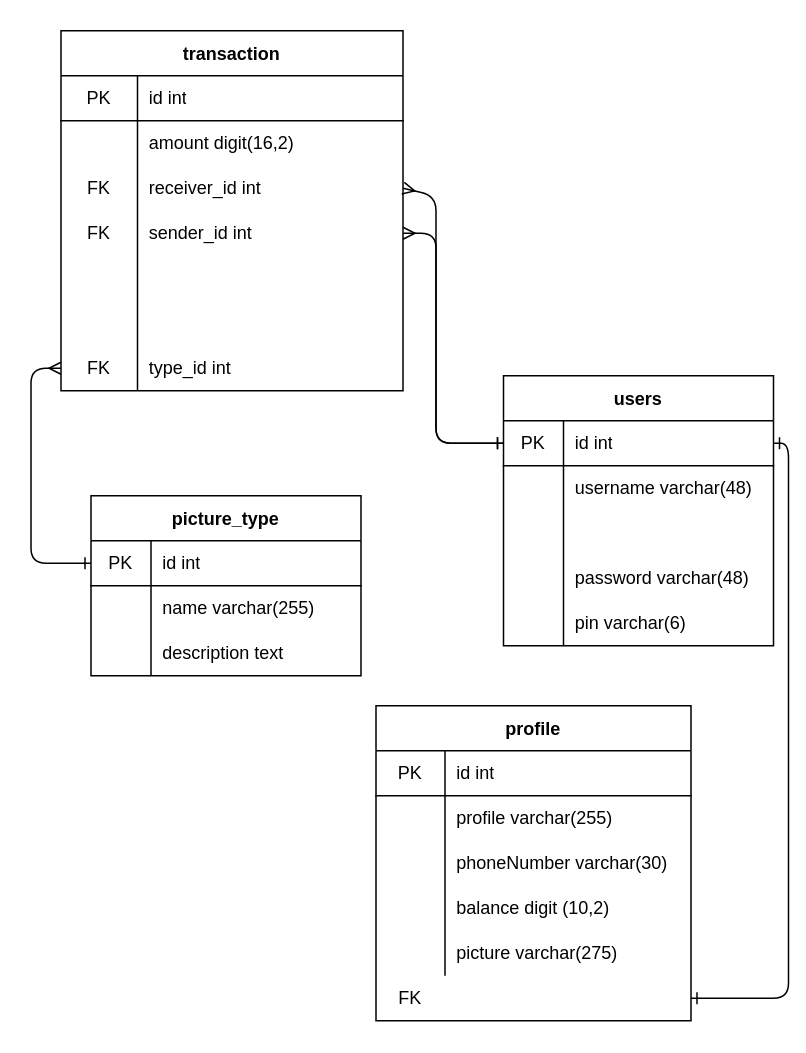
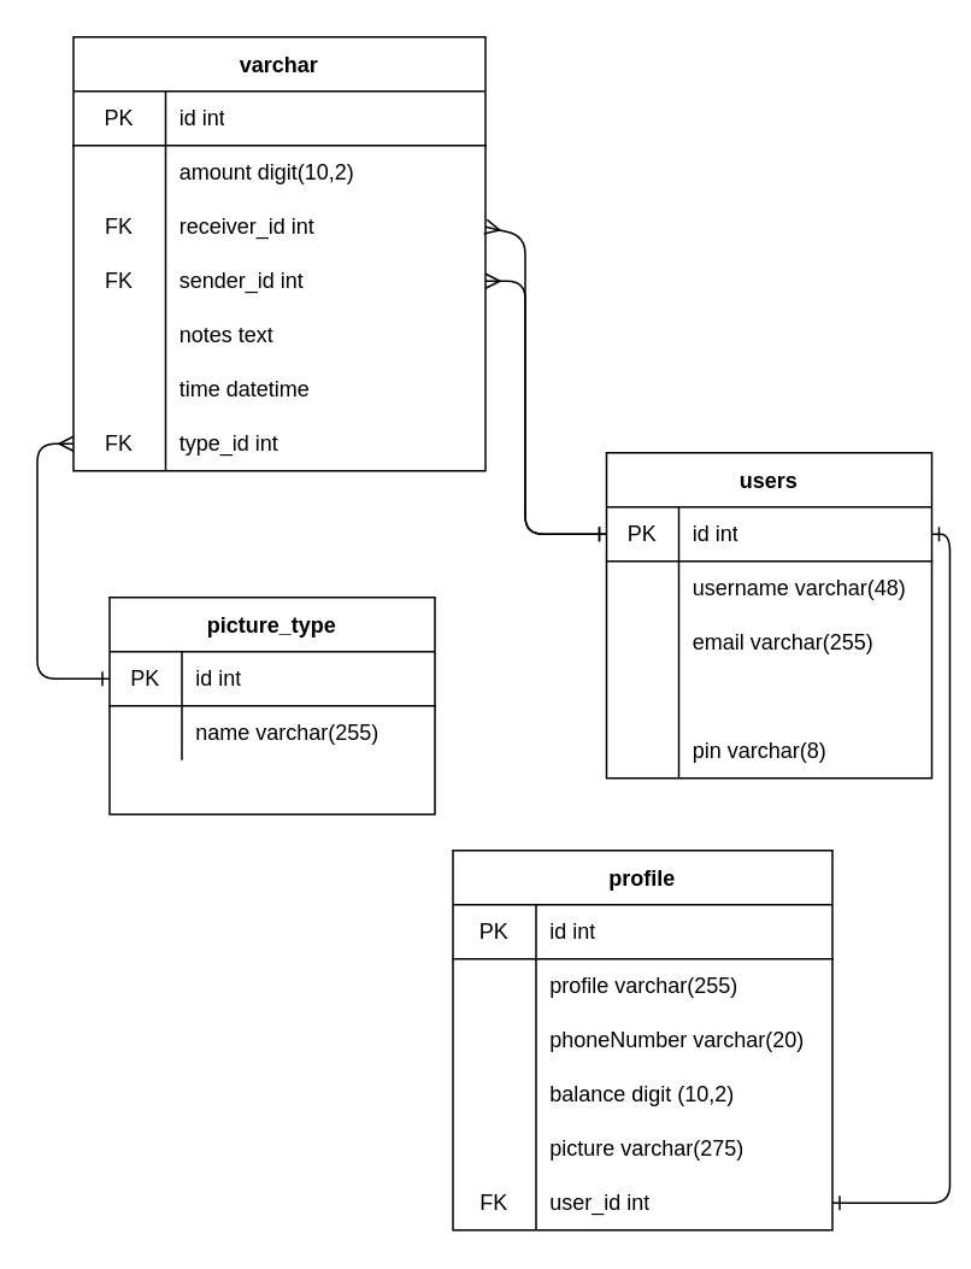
  <mxCell id="0" />
  <mxCell id="1" parent="0" />
  <mxCell id="2" value="users" style="shape=table;startSize=30;container=1;collapsible=0;childLayout=tableLayout;fixedRows=1;rowLines=0;fontStyle=1;align=center;pointerEvents=1;" parent="1" vertex="1"><mxGeometry x="335" y="250" width="180" height="180" as="geometry" /></mxCell>
  <mxCell id="3" value="" style="shape=partialRectangle;html=1;whiteSpace=wrap;collapsible=0;dropTarget=0;pointerEvents=1;fillColor=none;top=0;left=0;bottom=1;right=0;points=[[0,0.5],[1,0.5]];portConstraint=eastwest;" parent="2" vertex="1"><mxGeometry y="30" width="180" height="30" as="geometry" /></mxCell>
  <mxCell id="4" value="PK" style="shape=partialRectangle;html=1;whiteSpace=wrap;connectable=0;fillColor=none;top=0;left=0;bottom=0;right=0;overflow=hidden;pointerEvents=1;" parent="3" vertex="1"><mxGeometry width="40" height="30" as="geometry"><mxRectangle width="40" height="30" as="alternateBounds" /></mxGeometry></mxCell>
  <mxCell id="5" value="id int" style="shape=partialRectangle;html=1;whiteSpace=wrap;connectable=0;fillColor=none;top=0;left=0;bottom=0;right=0;align=left;spacingLeft=6;overflow=hidden;pointerEvents=1;" parent="3" vertex="1"><mxGeometry x="40" width="140" height="30" as="geometry"><mxRectangle width="140" height="30" as="alternateBounds" /></mxGeometry></mxCell>
  <mxCell id="6" value="" style="shape=partialRectangle;html=1;whiteSpace=wrap;collapsible=0;dropTarget=0;pointerEvents=1;fillColor=none;top=0;left=0;bottom=0;right=0;points=[[0,0.5],[1,0.5]];portConstraint=eastwest;" parent="2" vertex="1"><mxGeometry y="60" width="180" height="30" as="geometry" /></mxCell>
  <mxCell id="7" value="" style="shape=partialRectangle;html=1;whiteSpace=wrap;connectable=0;fillColor=none;top=0;left=0;bottom=0;right=0;overflow=hidden;pointerEvents=1;" parent="6" vertex="1"><mxGeometry width="40" height="30" as="geometry"><mxRectangle width="40" height="30" as="alternateBounds" /></mxGeometry></mxCell>
  <mxCell id="8" value="username varchar(48)" style="shape=partialRectangle;html=1;whiteSpace=wrap;connectable=0;fillColor=none;top=0;left=0;bottom=0;right=0;align=left;spacingLeft=6;overflow=hidden;pointerEvents=1;" parent="6" vertex="1"><mxGeometry x="40" width="140" height="30" as="geometry"><mxRectangle width="140" height="30" as="alternateBounds" /></mxGeometry></mxCell>
  <mxCell id="9" value="" style="shape=partialRectangle;html=1;whiteSpace=wrap;collapsible=0;dropTarget=0;pointerEvents=1;fillColor=none;top=0;left=0;bottom=0;right=0;points=[[0,0.5],[1,0.5]];portConstraint=eastwest;" parent="2" vertex="1"><mxGeometry y="90" width="180" height="30" as="geometry" /></mxCell>
  <mxCell id="10" value="" style="shape=partialRectangle;html=1;whiteSpace=wrap;connectable=0;fillColor=none;top=0;left=0;bottom=0;right=0;overflow=hidden;pointerEvents=1;" parent="9" vertex="1"><mxGeometry width="40" height="30" as="geometry"><mxRectangle width="40" height="30" as="alternateBounds" /></mxGeometry></mxCell>
+ <mxCell id="11" value="email varchar(255)" style="shape=partialRectangle;html=1;whiteSpace=wrap;connectable=0;fillColor=none;top=0;left=0;bottom=0;right=0;align=left;spacingLeft=6;overflow=hidden;pointerEvents=1;" parent="9" vertex="1"><mxGeometry x="40" width="140" height="30" as="geometry"><mxRectangle width="140" height="30" as="alternateBounds" /></mxGeometry></mxCell>
  <mxCell id="12" value="" style="shape=partialRectangle;html=1;whiteSpace=wrap;collapsible=0;dropTarget=0;pointerEvents=1;fillColor=none;top=0;left=0;bottom=0;right=0;points=[[0,0.5],[1,0.5]];portConstraint=eastwest;" parent="2" vertex="1"><mxGeometry y="120" width="180" height="30" as="geometry" /></mxCell>
  <mxCell id="13" value="" style="shape=partialRectangle;html=1;whiteSpace=wrap;connectable=0;fillColor=none;top=0;left=0;bottom=0;right=0;overflow=hidden;pointerEvents=1;" parent="12" vertex="1"><mxGeometry width="40" height="30" as="geometry"><mxRectangle width="40" height="30" as="alternateBounds" /></mxGeometry></mxCell>
- <mxCell id="14" value="password varchar(48)" style="shape=partialRectangle;html=1;whiteSpace=wrap;connectable=0;fillColor=none;top=0;left=0;bottom=0;right=0;align=left;spacingLeft=6;overflow=hidden;pointerEvents=1;" parent="12" vertex="1"><mxGeometry x="40" width="140" height="30" as="geometry"><mxRectangle width="140" height="30" as="alternateBounds" /></mxGeometry></mxCell>
  <mxCell id="15" value="" style="shape=partialRectangle;html=1;whiteSpace=wrap;collapsible=0;dropTarget=0;pointerEvents=1;fillColor=none;top=0;left=0;bottom=0;right=0;points=[[0,0.5],[1,0.5]];portConstraint=eastwest;" parent="2" vertex="1"><mxGeometry y="150" width="180" height="30" as="geometry" /></mxCell>
  <mxCell id="16" value="" style="shape=partialRectangle;html=1;whiteSpace=wrap;connectable=0;fillColor=none;top=0;left=0;bottom=0;right=0;overflow=hidden;pointerEvents=1;" parent="15" vertex="1"><mxGeometry width="40" height="30" as="geometry"><mxRectangle width="40" height="30" as="alternateBounds" /></mxGeometry></mxCell>
- <mxCell id="17" value="pin varchar(6)" style="shape=partialRectangle;html=1;whiteSpace=wrap;connectable=0;fillColor=none;top=0;left=0;bottom=0;right=0;align=left;spacingLeft=6;overflow=hidden;pointerEvents=1;" parent="15" vertex="1"><mxGeometry x="40" width="140" height="30" as="geometry"><mxRectangle width="140" height="30" as="alternateBounds" /></mxGeometry></mxCell>
+ <mxCell id="17" value="pin varchar(8)" style="shape=partialRectangle;html=1;whiteSpace=wrap;connectable=0;fillColor=none;top=0;left=0;bottom=0;right=0;align=left;spacingLeft=6;overflow=hidden;pointerEvents=1;" parent="15" vertex="1"><mxGeometry x="40" width="140" height="30" as="geometry"><mxRectangle width="140" height="30" as="alternateBounds" /></mxGeometry></mxCell>
  <mxCell id="18" value="profile" style="shape=table;startSize=30;container=1;collapsible=0;childLayout=tableLayout;fixedRows=1;rowLines=0;fontStyle=1;align=center;pointerEvents=1;" parent="1" vertex="1"><mxGeometry x="250" y="470" width="210" height="210" as="geometry" /></mxCell>
  <mxCell id="19" value="" style="shape=partialRectangle;html=1;whiteSpace=wrap;collapsible=0;dropTarget=0;pointerEvents=1;fillColor=none;top=0;left=0;bottom=1;right=0;points=[[0,0.5],[1,0.5]];portConstraint=eastwest;" parent="18" vertex="1"><mxGeometry y="30" width="210" height="30" as="geometry" /></mxCell>
  <mxCell id="20" value="PK" style="shape=partialRectangle;html=1;whiteSpace=wrap;connectable=0;fillColor=none;top=0;left=0;bottom=0;right=0;overflow=hidden;pointerEvents=1;" parent="19" vertex="1"><mxGeometry width="46" height="30" as="geometry"><mxRectangle width="46" height="30" as="alternateBounds" /></mxGeometry></mxCell>
  <mxCell id="21" value="id int" style="shape=partialRectangle;html=1;whiteSpace=wrap;connectable=0;fillColor=none;top=0;left=0;bottom=0;right=0;align=left;spacingLeft=6;overflow=hidden;pointerEvents=1;" parent="19" vertex="1"><mxGeometry x="46" width="164" height="30" as="geometry"><mxRectangle width="164" height="30" as="alternateBounds" /></mxGeometry></mxCell>
  <mxCell id="22" value="" style="shape=partialRectangle;html=1;whiteSpace=wrap;collapsible=0;dropTarget=0;pointerEvents=1;fillColor=none;top=0;left=0;bottom=0;right=0;points=[[0,0.5],[1,0.5]];portConstraint=eastwest;" parent="18" vertex="1"><mxGeometry y="60" width="210" height="30" as="geometry" /></mxCell>
  <mxCell id="23" value="" style="shape=partialRectangle;html=1;whiteSpace=wrap;connectable=0;fillColor=none;top=0;left=0;bottom=0;right=0;overflow=hidden;pointerEvents=1;" parent="22" vertex="1"><mxGeometry width="46" height="30" as="geometry"><mxRectangle width="46" height="30" as="alternateBounds" /></mxGeometry></mxCell>
  <mxCell id="24" value="profile varchar(255)" style="shape=partialRectangle;html=1;whiteSpace=wrap;connectable=0;fillColor=none;top=0;left=0;bottom=0;right=0;align=left;spacingLeft=6;overflow=hidden;pointerEvents=1;" parent="22" vertex="1"><mxGeometry x="46" width="164" height="30" as="geometry"><mxRectangle width="164" height="30" as="alternateBounds" /></mxGeometry></mxCell>
  <mxCell id="25" value="" style="shape=partialRectangle;html=1;whiteSpace=wrap;collapsible=0;dropTarget=0;pointerEvents=1;fillColor=none;top=0;left=0;bottom=0;right=0;points=[[0,0.5],[1,0.5]];portConstraint=eastwest;" parent="18" vertex="1"><mxGeometry y="90" width="210" height="30" as="geometry" /></mxCell>
  <mxCell id="26" value="" style="shape=partialRectangle;html=1;whiteSpace=wrap;connectable=0;fillColor=none;top=0;left=0;bottom=0;right=0;overflow=hidden;pointerEvents=1;" parent="25" vertex="1"><mxGeometry width="46" height="30" as="geometry"><mxRectangle width="46" height="30" as="alternateBounds" /></mxGeometry></mxCell>
- <mxCell id="27" value="phoneNumber varchar(30)" style="shape=partialRectangle;html=1;whiteSpace=wrap;connectable=0;fillColor=none;top=0;left=0;bottom=0;right=0;align=left;spacingLeft=6;overflow=hidden;pointerEvents=1;" parent="25" vertex="1"><mxGeometry x="46" width="164" height="30" as="geometry"><mxRectangle width="164" height="30" as="alternateBounds" /></mxGeometry></mxCell>
+ <mxCell id="27" value="phoneNumber varchar(20)" style="shape=partialRectangle;html=1;whiteSpace=wrap;connectable=0;fillColor=none;top=0;left=0;bottom=0;right=0;align=left;spacingLeft=6;overflow=hidden;pointerEvents=1;" parent="25" vertex="1"><mxGeometry x="46" width="164" height="30" as="geometry"><mxRectangle width="164" height="30" as="alternateBounds" /></mxGeometry></mxCell>
  <mxCell id="28" value="" style="shape=partialRectangle;html=1;whiteSpace=wrap;collapsible=0;dropTarget=0;pointerEvents=1;fillColor=none;top=0;left=0;bottom=0;right=0;points=[[0,0.5],[1,0.5]];portConstraint=eastwest;" parent="18" vertex="1"><mxGeometry y="120" width="210" height="30" as="geometry" /></mxCell>
  <mxCell id="29" value="" style="shape=partialRectangle;html=1;whiteSpace=wrap;connectable=0;fillColor=none;top=0;left=0;bottom=0;right=0;overflow=hidden;pointerEvents=1;" parent="28" vertex="1"><mxGeometry width="46" height="30" as="geometry"><mxRectangle width="46" height="30" as="alternateBounds" /></mxGeometry></mxCell>
  <mxCell id="30" value="balance digit (10,2)" style="shape=partialRectangle;html=1;whiteSpace=wrap;connectable=0;fillColor=none;top=0;left=0;bottom=0;right=0;align=left;spacingLeft=6;overflow=hidden;pointerEvents=1;" parent="28" vertex="1"><mxGeometry x="46" width="164" height="30" as="geometry"><mxRectangle width="164" height="30" as="alternateBounds" /></mxGeometry></mxCell>
  <mxCell id="31" value="" style="shape=partialRectangle;html=1;whiteSpace=wrap;collapsible=0;dropTarget=0;pointerEvents=1;fillColor=none;top=0;left=0;bottom=0;right=0;points=[[0,0.5],[1,0.5]];portConstraint=eastwest;" parent="18" vertex="1"><mxGeometry y="150" width="210" height="30" as="geometry" /></mxCell>
  <mxCell id="32" value="" style="shape=partialRectangle;html=1;whiteSpace=wrap;connectable=0;fillColor=none;top=0;left=0;bottom=0;right=0;overflow=hidden;pointerEvents=1;" parent="31" vertex="1"><mxGeometry width="46" height="30" as="geometry"><mxRectangle width="46" height="30" as="alternateBounds" /></mxGeometry></mxCell>
  <mxCell id="33" value="picture varchar(275)" style="shape=partialRectangle;html=1;whiteSpace=wrap;connectable=0;fillColor=none;top=0;left=0;bottom=0;right=0;align=left;spacingLeft=6;overflow=hidden;pointerEvents=1;" parent="31" vertex="1"><mxGeometry x="46" width="164" height="30" as="geometry"><mxRectangle width="164" height="30" as="alternateBounds" /></mxGeometry></mxCell>
  <mxCell id="34" value="" style="shape=partialRectangle;html=1;whiteSpace=wrap;collapsible=0;dropTarget=0;pointerEvents=1;fillColor=none;top=0;left=0;bottom=0;right=0;points=[[0,0.5],[1,0.5]];portConstraint=eastwest;" parent="18" vertex="1"><mxGeometry y="180" width="210" height="30" as="geometry" /></mxCell>
  <mxCell id="35" value="FK" style="shape=partialRectangle;html=1;whiteSpace=wrap;connectable=0;fillColor=none;top=0;left=0;bottom=0;right=0;overflow=hidden;pointerEvents=1;" parent="34" vertex="1"><mxGeometry width="46" height="30" as="geometry"><mxRectangle width="46" height="30" as="alternateBounds" /></mxGeometry></mxCell>
- <mxCell id="37" value="transaction" style="shape=table;startSize=30;container=1;collapsible=0;childLayout=tableLayout;fixedRows=1;rowLines=0;fontStyle=1;align=center;pointerEvents=1;" parent="1" vertex="1"><mxGeometry x="40" y="20" width="228" height="240" as="geometry" /></mxCell>
+ <mxCell id="36" value="user_id int" style="shape=partialRectangle;html=1;whiteSpace=wrap;connectable=0;fillColor=none;top=0;left=0;bottom=0;right=0;align=left;spacingLeft=6;overflow=hidden;pointerEvents=1;" parent="34" vertex="1"><mxGeometry x="46" width="164" height="30" as="geometry"><mxRectangle width="164" height="30" as="alternateBounds" /></mxGeometry></mxCell>
+ <mxCell id="37" value="varchar" style="shape=table;startSize=30;container=1;collapsible=0;childLayout=tableLayout;fixedRows=1;rowLines=0;fontStyle=1;align=center;pointerEvents=1;" parent="1" vertex="1"><mxGeometry x="40" y="20" width="228" height="240" as="geometry" /></mxCell>
  <mxCell id="38" value="" style="shape=partialRectangle;html=1;whiteSpace=wrap;collapsible=0;dropTarget=0;pointerEvents=1;fillColor=none;top=0;left=0;bottom=1;right=0;points=[[0,0.5],[1,0.5]];portConstraint=eastwest;" parent="37" vertex="1"><mxGeometry y="30" width="228" height="30" as="geometry" /></mxCell>
  <mxCell id="39" value="PK" style="shape=partialRectangle;html=1;whiteSpace=wrap;connectable=0;fillColor=none;top=0;left=0;bottom=0;right=0;overflow=hidden;pointerEvents=1;" parent="38" vertex="1"><mxGeometry width="51" height="30" as="geometry"><mxRectangle width="51" height="30" as="alternateBounds" /></mxGeometry></mxCell>
  <mxCell id="40" value="id int" style="shape=partialRectangle;html=1;whiteSpace=wrap;connectable=0;fillColor=none;top=0;left=0;bottom=0;right=0;align=left;spacingLeft=6;overflow=hidden;pointerEvents=1;" parent="38" vertex="1"><mxGeometry x="51" width="177" height="30" as="geometry"><mxRectangle width="177" height="30" as="alternateBounds" /></mxGeometry></mxCell>
  <mxCell id="41" value="" style="shape=partialRectangle;html=1;whiteSpace=wrap;collapsible=0;dropTarget=0;pointerEvents=1;fillColor=none;top=0;left=0;bottom=0;right=0;points=[[0,0.5],[1,0.5]];portConstraint=eastwest;" parent="37" vertex="1"><mxGeometry y="60" width="228" height="30" as="geometry" /></mxCell>
  <mxCell id="42" value="" style="shape=partialRectangle;html=1;whiteSpace=wrap;connectable=0;fillColor=none;top=0;left=0;bottom=0;right=0;overflow=hidden;pointerEvents=1;" parent="41" vertex="1"><mxGeometry width="51" height="30" as="geometry"><mxRectangle width="51" height="30" as="alternateBounds" /></mxGeometry></mxCell>
- <mxCell id="43" value="amount digit(16,2)" style="shape=partialRectangle;html=1;whiteSpace=wrap;connectable=0;fillColor=none;top=0;left=0;bottom=0;right=0;align=left;spacingLeft=6;overflow=hidden;pointerEvents=1;" parent="41" vertex="1"><mxGeometry x="51" width="177" height="30" as="geometry"><mxRectangle width="177" height="30" as="alternateBounds" /></mxGeometry></mxCell>
+ <mxCell id="43" value="amount digit(10,2)" style="shape=partialRectangle;html=1;whiteSpace=wrap;connectable=0;fillColor=none;top=0;left=0;bottom=0;right=0;align=left;spacingLeft=6;overflow=hidden;pointerEvents=1;" parent="41" vertex="1"><mxGeometry x="51" width="177" height="30" as="geometry"><mxRectangle width="177" height="30" as="alternateBounds" /></mxGeometry></mxCell>
  <mxCell id="44" value="" style="shape=partialRectangle;html=1;whiteSpace=wrap;collapsible=0;dropTarget=0;pointerEvents=1;fillColor=none;top=0;left=0;bottom=0;right=0;points=[[0,0.5],[1,0.5]];portConstraint=eastwest;" parent="37" vertex="1"><mxGeometry y="90" width="228" height="30" as="geometry" /></mxCell>
  <mxCell id="45" value="FK" style="shape=partialRectangle;html=1;whiteSpace=wrap;connectable=0;fillColor=none;top=0;left=0;bottom=0;right=0;overflow=hidden;pointerEvents=1;" parent="44" vertex="1"><mxGeometry width="51" height="30" as="geometry"><mxRectangle width="51" height="30" as="alternateBounds" /></mxGeometry></mxCell>
  <mxCell id="46" value="receiver_id int" style="shape=partialRectangle;html=1;whiteSpace=wrap;connectable=0;fillColor=none;top=0;left=0;bottom=0;right=0;align=left;spacingLeft=6;overflow=hidden;pointerEvents=1;" parent="44" vertex="1"><mxGeometry x="51" width="177" height="30" as="geometry"><mxRectangle width="177" height="30" as="alternateBounds" /></mxGeometry></mxCell>
  <mxCell id="47" value="" style="shape=partialRectangle;html=1;whiteSpace=wrap;collapsible=0;dropTarget=0;pointerEvents=1;fillColor=none;top=0;left=0;bottom=0;right=0;points=[[0,0.5],[1,0.5]];portConstraint=eastwest;" parent="37" vertex="1"><mxGeometry y="120" width="228" height="30" as="geometry" /></mxCell>
  <mxCell id="48" value="FK" style="shape=partialRectangle;html=1;whiteSpace=wrap;connectable=0;fillColor=none;top=0;left=0;bottom=0;right=0;overflow=hidden;pointerEvents=1;" parent="47" vertex="1"><mxGeometry width="51" height="30" as="geometry"><mxRectangle width="51" height="30" as="alternateBounds" /></mxGeometry></mxCell>
  <mxCell id="49" value="sender_id int" style="shape=partialRectangle;html=1;whiteSpace=wrap;connectable=0;fillColor=none;top=0;left=0;bottom=0;right=0;align=left;spacingLeft=6;overflow=hidden;pointerEvents=1;" parent="47" vertex="1"><mxGeometry x="51" width="177" height="30" as="geometry"><mxRectangle width="177" height="30" as="alternateBounds" /></mxGeometry></mxCell>
  <mxCell id="50" value="" style="shape=partialRectangle;html=1;whiteSpace=wrap;collapsible=0;dropTarget=0;pointerEvents=1;fillColor=none;top=0;left=0;bottom=0;right=0;points=[[0,0.5],[1,0.5]];portConstraint=eastwest;" parent="37" vertex="1"><mxGeometry y="150" width="228" height="30" as="geometry" /></mxCell>
  <mxCell id="51" value="" style="shape=partialRectangle;html=1;whiteSpace=wrap;connectable=0;fillColor=none;top=0;left=0;bottom=0;right=0;overflow=hidden;pointerEvents=1;" parent="50" vertex="1"><mxGeometry width="51" height="30" as="geometry"><mxRectangle width="51" height="30" as="alternateBounds" /></mxGeometry></mxCell>
+ <mxCell id="52" value="notes text" style="shape=partialRectangle;html=1;whiteSpace=wrap;connectable=0;fillColor=none;top=0;left=0;bottom=0;right=0;align=left;spacingLeft=6;overflow=hidden;pointerEvents=1;" parent="50" vertex="1"><mxGeometry x="51" width="177" height="30" as="geometry"><mxRectangle width="177" height="30" as="alternateBounds" /></mxGeometry></mxCell>
  <mxCell id="53" value="" style="shape=partialRectangle;html=1;whiteSpace=wrap;collapsible=0;dropTarget=0;pointerEvents=1;fillColor=none;top=0;left=0;bottom=0;right=0;points=[[0,0.5],[1,0.5]];portConstraint=eastwest;" parent="37" vertex="1"><mxGeometry y="180" width="228" height="30" as="geometry" /></mxCell>
  <mxCell id="54" value="" style="shape=partialRectangle;html=1;whiteSpace=wrap;connectable=0;fillColor=none;top=0;left=0;bottom=0;right=0;overflow=hidden;pointerEvents=1;" parent="53" vertex="1"><mxGeometry width="51" height="30" as="geometry"><mxRectangle width="51" height="30" as="alternateBounds" /></mxGeometry></mxCell>
+ <mxCell id="55" value="time datetime" style="shape=partialRectangle;html=1;whiteSpace=wrap;connectable=0;fillColor=none;top=0;left=0;bottom=0;right=0;align=left;spacingLeft=6;overflow=hidden;pointerEvents=1;" parent="53" vertex="1"><mxGeometry x="51" width="177" height="30" as="geometry"><mxRectangle width="177" height="30" as="alternateBounds" /></mxGeometry></mxCell>
  <mxCell id="56" value="" style="shape=partialRectangle;html=1;whiteSpace=wrap;collapsible=0;dropTarget=0;pointerEvents=1;fillColor=none;top=0;left=0;bottom=0;right=0;points=[[0,0.5],[1,0.5]];portConstraint=eastwest;" parent="37" vertex="1"><mxGeometry y="210" width="228" height="30" as="geometry" /></mxCell>
  <mxCell id="57" value="FK" style="shape=partialRectangle;html=1;whiteSpace=wrap;connectable=0;fillColor=none;top=0;left=0;bottom=0;right=0;overflow=hidden;pointerEvents=1;" parent="56" vertex="1"><mxGeometry width="51" height="30" as="geometry"><mxRectangle width="51" height="30" as="alternateBounds" /></mxGeometry></mxCell>
  <mxCell id="58" value="type_id int" style="shape=partialRectangle;html=1;whiteSpace=wrap;connectable=0;fillColor=none;top=0;left=0;bottom=0;right=0;align=left;spacingLeft=6;overflow=hidden;pointerEvents=1;" parent="56" vertex="1"><mxGeometry x="51" width="177" height="30" as="geometry"><mxRectangle width="177" height="30" as="alternateBounds" /></mxGeometry></mxCell>
  <mxCell id="59" style="edgeStyle=none;rounded=1;html=1;exitX=0;exitY=0.5;exitDx=0;exitDy=0;entryX=1;entryY=0.5;entryDx=0;entryDy=0;startArrow=ERone;startFill=0;endArrow=ERmany;endFill=0;" parent="1" source="3" target="44" edge="1"><mxGeometry relative="1" as="geometry"><Array as="points"><mxPoint x="290" y="295" /><mxPoint x="290" y="130" /></Array></mxGeometry></mxCell>
  <mxCell id="60" style="edgeStyle=none;rounded=1;html=1;exitX=1;exitY=0.5;exitDx=0;exitDy=0;entryX=0;entryY=0.5;entryDx=0;entryDy=0;startArrow=ERmany;startFill=0;endArrow=ERone;endFill=0;" parent="1" source="47" target="3" edge="1"><mxGeometry relative="1" as="geometry"><Array as="points"><mxPoint x="290" y="155" /><mxPoint x="290" y="200" /><mxPoint x="290" y="295" /></Array></mxGeometry></mxCell>
  <mxCell id="61" value="picture_type" style="shape=table;startSize=30;container=1;collapsible=0;childLayout=tableLayout;fixedRows=1;rowLines=0;fontStyle=1;align=center;pointerEvents=1;" vertex="1" parent="1"><mxGeometry x="60" y="330" width="180" height="120" as="geometry" /></mxCell>
  <mxCell id="62" value="" style="shape=partialRectangle;html=1;whiteSpace=wrap;collapsible=0;dropTarget=0;pointerEvents=1;fillColor=none;top=0;left=0;bottom=1;right=0;points=[[0,0.5],[1,0.5]];portConstraint=eastwest;" vertex="1" parent="61"><mxGeometry y="30" width="180" height="30" as="geometry" /></mxCell>
  <mxCell id="63" value="PK" style="shape=partialRectangle;html=1;whiteSpace=wrap;connectable=0;fillColor=none;top=0;left=0;bottom=0;right=0;overflow=hidden;pointerEvents=1;" vertex="1" parent="62"><mxGeometry width="40" height="30" as="geometry"><mxRectangle width="40" height="30" as="alternateBounds" /></mxGeometry></mxCell>
  <mxCell id="64" value="id int" style="shape=partialRectangle;html=1;whiteSpace=wrap;connectable=0;fillColor=none;top=0;left=0;bottom=0;right=0;align=left;spacingLeft=6;overflow=hidden;pointerEvents=1;" vertex="1" parent="62"><mxGeometry x="40" width="140" height="30" as="geometry"><mxRectangle width="140" height="30" as="alternateBounds" /></mxGeometry></mxCell>
  <mxCell id="65" value="" style="shape=partialRectangle;html=1;whiteSpace=wrap;collapsible=0;dropTarget=0;pointerEvents=1;fillColor=none;top=0;left=0;bottom=0;right=0;points=[[0,0.5],[1,0.5]];portConstraint=eastwest;" vertex="1" parent="61"><mxGeometry y="60" width="180" height="30" as="geometry" /></mxCell>
  <mxCell id="66" value="" style="shape=partialRectangle;html=1;whiteSpace=wrap;connectable=0;fillColor=none;top=0;left=0;bottom=0;right=0;overflow=hidden;pointerEvents=1;" vertex="1" parent="65"><mxGeometry width="40" height="30" as="geometry"><mxRectangle width="40" height="30" as="alternateBounds" /></mxGeometry></mxCell>
  <mxCell id="67" value="name varchar(255)" style="shape=partialRectangle;html=1;whiteSpace=wrap;connectable=0;fillColor=none;top=0;left=0;bottom=0;right=0;align=left;spacingLeft=6;overflow=hidden;pointerEvents=1;" vertex="1" parent="65"><mxGeometry x="40" width="140" height="30" as="geometry"><mxRectangle width="140" height="30" as="alternateBounds" /></mxGeometry></mxCell>
  <mxCell id="68" value="" style="shape=partialRectangle;html=1;whiteSpace=wrap;collapsible=0;dropTarget=0;pointerEvents=1;fillColor=none;top=0;left=0;bottom=0;right=0;points=[[0,0.5],[1,0.5]];portConstraint=eastwest;" vertex="1" parent="61"><mxGeometry y="90" width="180" height="30" as="geometry" /></mxCell>
  <mxCell id="69" value="" style="shape=partialRectangle;html=1;whiteSpace=wrap;connectable=0;fillColor=none;top=0;left=0;bottom=0;right=0;overflow=hidden;pointerEvents=1;" vertex="1" parent="68"><mxGeometry width="40" height="30" as="geometry"><mxRectangle width="40" height="30" as="alternateBounds" /></mxGeometry></mxCell>
- <mxCell id="70" value="description text" style="shape=partialRectangle;html=1;whiteSpace=wrap;connectable=0;fillColor=none;top=0;left=0;bottom=0;right=0;align=left;spacingLeft=6;overflow=hidden;pointerEvents=1;" vertex="1" parent="68"><mxGeometry x="40" width="140" height="30" as="geometry"><mxRectangle width="140" height="30" as="alternateBounds" /></mxGeometry></mxCell>
  <mxCell id="71" style="edgeStyle=orthogonalEdgeStyle;html=1;exitX=1;exitY=0.5;exitDx=0;exitDy=0;entryX=1;entryY=0.5;entryDx=0;entryDy=0;startArrow=ERone;startFill=0;endArrow=ERone;endFill=0;" edge="1" parent="1" source="34" target="3"><mxGeometry relative="1" as="geometry" /></mxCell>
  <mxCell id="72" style="edgeStyle=orthogonalEdgeStyle;html=1;exitX=0;exitY=0.5;exitDx=0;exitDy=0;entryX=0;entryY=0.5;entryDx=0;entryDy=0;startArrow=ERone;startFill=0;endArrow=ERmany;endFill=0;" edge="1" parent="1" source="62" target="56"><mxGeometry relative="1" as="geometry"><Array as="points"><mxPoint x="20" y="375" /><mxPoint x="20" y="245" /></Array></mxGeometry></mxCell>
